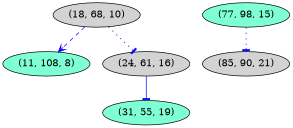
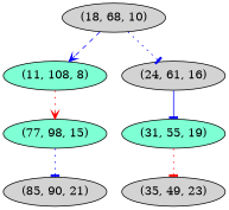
  digraph {
    node [fillcolor=lightgrey style=filled]
    edge [arrowhead=tee color=blue style=dotted]
    "(11, 108, 8)" [fillcolor=aquamarine]
    "(77, 98, 15)" [fillcolor=aquamarine]
    "(18, 68, 10)"
    "(24, 61, 16)"
    "(85, 90, 21)"
    "(31, 55, 19)" [fillcolor=aquamarine]
+   "(35, 49, 23)"
+   "(11, 108, 8)" -> "(77, 98, 15)" [arrowhead=vee color=red]
    "(77, 98, 15)" -> "(85, 90, 21)"
    "(18, 68, 10)" -> "(11, 108, 8)" [arrowhead=vee style=dashed]
    "(18, 68, 10)" -> "(24, 61, 16)"
    "(24, 61, 16)" -> "(31, 55, 19)" [style=solid]
+   "(31, 55, 19)" -> "(35, 49, 23)" [color=red]
  }
